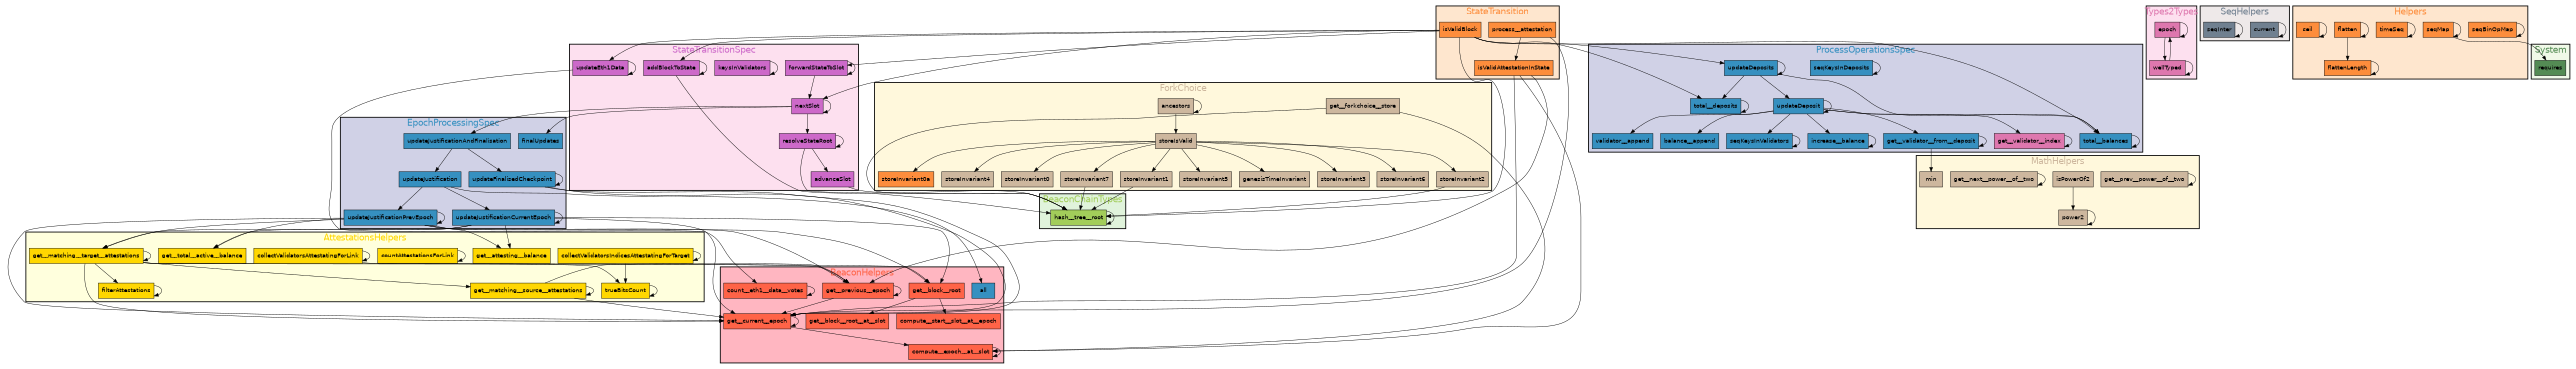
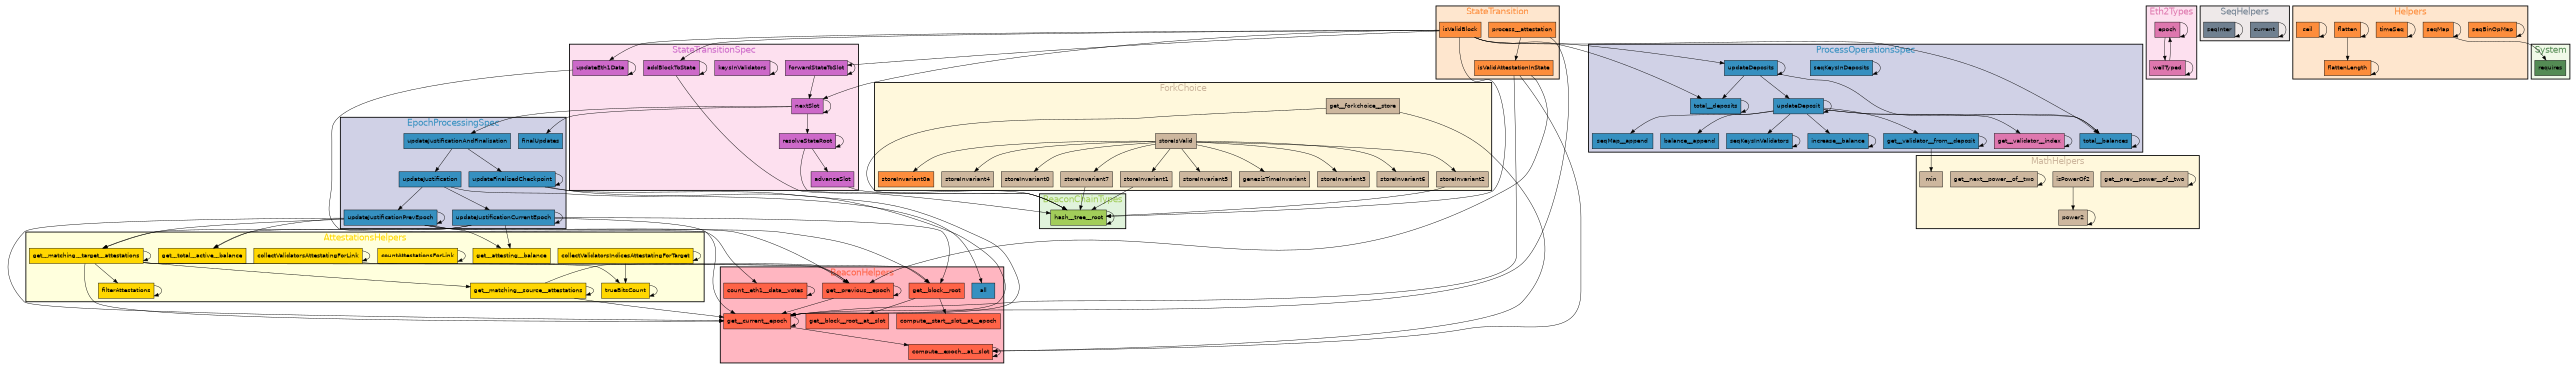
  digraph {
    fontname="DejaVu Sans"
    node [fillcolor="#3690c0" fontname="DejaVu Sans" shape=rectangle style=filled]
    edge [fontname="DejaVu Sans"]
    updateFinalisedCheckpoint
    updateJustification
    finalUpdates
    updateJustificationCurrentEpoch
    updateJustificationPrevEpoch
    updateJustificationAndFinalisation
    genesisTimeInvariant [fillcolor=bisque3]
    storeInvariant3 [fillcolor=bisque3]
    storeInvariant6 [fillcolor=bisque3]
    storeInvariant7 [fillcolor=bisque3]
-   ancestors [fillcolor=bisque3]
    storeInvariant0a [fillcolor="#fd8d3c"]
    storeInvariant4 [fillcolor=bisque3]
    storeIsValid [fillcolor=bisque3]
    storeInvariant0 [fillcolor=bisque3]
    storeInvariant1 [fillcolor=bisque3]
    storeInvariant2 [fillcolor=bisque3]
    storeInvariant5 [fillcolor=bisque3]
    get__forkchoice__store [fillcolor=bisque3]
    process__attestation [fillcolor="#fd8d3c"]
    isValidBlock [fillcolor="#fd8d3c"]
    isValidAttestationInState [fillcolor="#fd8d3c"]
    n23 [fillcolor="#de77ae" label=epoch]
    wellTyped [fillcolor="#de77ae"]
    all
    count__eth1__data__votes [fillcolor=tomato]
    compute__start__slot__at__epoch [fillcolor=tomato]
    compute__epoch__at__slot [fillcolor=tomato]
    get__block__root__at__slot [fillcolor=tomato]
    get__block__root [fillcolor=tomato]
    get__previous__epoch [fillcolor=tomato]
    get__current__epoch [fillcolor=tomato]
    filterAttestations [fillcolor=gold]
    collectValidatorsIndicesAttestatingForTarget [fillcolor=gold]
    get__attesting__balance [fillcolor=gold]
    countAttestationsForLink [fillcolor=gold]
    trueBitsCount [fillcolor=gold]
    get__matching__target__attestations [fillcolor=gold]
    collectValidatorsAttestatingForLink [fillcolor=gold]
    get__matching__source__attestations [fillcolor=gold]
    get__total__active__balance [fillcolor=gold]
    hash__tree__root [fillcolor=darkolivegreen3]
    nextSlot [fillcolor=orchid3]
    resolveStateRoot [fillcolor=orchid3]
    forwardStateToSlot [fillcolor=orchid3]
    keysInValidators [fillcolor=orchid3]
    addBlockToState [fillcolor=orchid3]
    updateEth1Data [fillcolor=orchid3]
    advanceSlot [fillcolor=orchid3]
    n50 [fillcolor=slategrey label=current]
    seqInter [fillcolor=slategrey]
    requires [fillcolor=palegreen4]
    seqKeysInDeposits
    seqKeysInValidators
    increase__balance
    total__deposits
    get__validator__from__deposit
    updateDeposit
    total__balances
    get__validator__index [fillcolor="#de77ae"]
-   validator__append
+   validator__append [label=seqMap__append]
    balance__append
    updateDeposits
    get__prev__power__of__two [fillcolor=bisque3]
    isPowerOf2 [fillcolor=bisque3]
    power2 [fillcolor=bisque3]
    get__next__power__of__two [fillcolor=bisque3]
    min [fillcolor=bisque3]
    seqBinOpMap [fillcolor="#fd8d3c"]
    seqMap [fillcolor="#fd8d3c"]
    timeSeq [fillcolor="#fd8d3c"]
    flatten [fillcolor="#fd8d3c"]
    ceil [fillcolor="#fd8d3c"]
    flattenLength [fillcolor="#fd8d3c"]
    subgraph cluster_1 {
      fillcolor="#d0d1e6"
      fontcolor="#3690c0"
      fontsize=20.0
      label=EpochProcessingSpec
      penwidth=2
      style=filled
      updateFinalisedCheckpoint
      updateJustification
      finalUpdates
      updateJustificationCurrentEpoch
      updateJustificationPrevEpoch
      updateJustificationAndFinalisation
    }
    subgraph cluster_2 {
      fillcolor=cornsilk
      fontcolor=bisque3
      fontsize=20.0
      label=ForkChoice
      penwidth=2
      style=filled
      genesisTimeInvariant
      storeInvariant3
      storeInvariant6
      storeInvariant7
-     ancestors
      storeInvariant0a
      storeInvariant4
      storeIsValid
      storeInvariant0
      storeInvariant1
      storeInvariant2
      storeInvariant5
      get__forkchoice__store
    }
    subgraph cluster_3 {
      fillcolor="#fee6ce"
      fontcolor="#fd8d3c"
      fontsize=20.0
      label=StateTransition
      penwidth=2
      style=filled
      process__attestation
      isValidBlock
      isValidAttestationInState
    }
    subgraph cluster_4 {
      fillcolor="#fde0ef"
      fontcolor="#de77ae"
      fontsize=20.0
-     label=Types2Types
+     label=Eth2Types
      penwidth=2
      style=filled
      n23
      wellTyped
    }
    subgraph cluster_5 {
      fillcolor=lightpink
      fontcolor=tomato
      fontsize=20.0
      label=BeaconHelpers
      penwidth=2
      style=filled
      all
      count__eth1__data__votes
      compute__start__slot__at__epoch
      compute__epoch__at__slot
      get__block__root__at__slot
      get__block__root
      get__previous__epoch
      get__current__epoch
    }
    subgraph cluster_6 {
      fillcolor="#ffffdd"
      fontcolor=gold
      fontsize=20.0
      label=AttestationsHelpers
      penwidth=2
      style=filled
      filterAttestations
      collectValidatorsIndicesAttestatingForTarget
      get__attesting__balance
      countAttestationsForLink
      trueBitsCount
      get__matching__target__attestations
      collectValidatorsAttestatingForLink
      get__matching__source__attestations
      get__total__active__balance
    }
    subgraph cluster_7 {
      fillcolor="#e0f3db"
      fontcolor=darkolivegreen3
      fontsize=20.0
      label=BeaconChainTypes
      penwidth=2
      style=filled
      hash__tree__root
    }
    subgraph cluster_8 {
      fillcolor="#fde0ef"
      fontcolor=orchid3
      fontsize=20.0
      label=StateTransitionSpec
      penwidth=2
      style=filled
      nextSlot
      resolveStateRoot
      forwardStateToSlot
      keysInValidators
      addBlockToState
      updateEth1Data
      advanceSlot
    }
    subgraph cluster_9 {
      fillcolor=snow2
      fontcolor=slategrey
      fontsize=20.0
      label=SeqHelpers
      penwidth=2
      style=filled
      n50
      seqInter
    }
    subgraph cluster_10 {
      fillcolor="#f0f9e8"
      fontcolor=palegreen4
      fontsize=20.0
      label=System
      penwidth=2
      style=filled
      requires
    }
    subgraph cluster_11 {
      fillcolor="#d0d1e6"
      fontcolor="#3690c0"
      fontsize=20.0
      label=ProcessOperationsSpec
      penwidth=2
      style=filled
      seqKeysInDeposits
      seqKeysInValidators
      increase__balance
      total__deposits
      get__validator__from__deposit
      updateDeposit
      total__balances
      get__validator__index
      validator__append
      balance__append
      updateDeposits
    }
    subgraph cluster_12 {
      fillcolor=cornsilk
      fontcolor=bisque3
      fontsize=20.0
      label=MathHelpers
      penwidth=2
      style=filled
      get__prev__power__of__two
      isPowerOf2
      power2
      get__next__power__of__two
      min
    }
    subgraph cluster_13 {
      fillcolor="#fee6ce"
      fontcolor="#fd8d3c"
      fontsize=20.0
      label=Helpers
      penwidth=2
      style=filled
      seqBinOpMap
      seqMap
      timeSeq
      flatten
      ceil
      flattenLength
    }
    updateFinalisedCheckpoint -> updateFinalisedCheckpoint
    updateFinalisedCheckpoint -> all
    updateFinalisedCheckpoint -> get__current__epoch
    updateJustification -> updateJustificationCurrentEpoch
    updateJustification -> updateJustificationPrevEpoch
    updateJustification -> get__current__epoch
    updateJustificationCurrentEpoch -> updateJustificationCurrentEpoch
    updateJustificationCurrentEpoch -> get__block__root
    updateJustificationCurrentEpoch -> get__current__epoch
    updateJustificationCurrentEpoch -> get__attesting__balance
    updateJustificationCurrentEpoch -> get__matching__target__attestations
    updateJustificationCurrentEpoch -> get__total__active__balance
    updateJustificationPrevEpoch -> updateJustificationPrevEpoch
    updateJustificationPrevEpoch -> get__block__root
    updateJustificationPrevEpoch -> get__previous__epoch
    updateJustificationPrevEpoch -> get__current__epoch
    updateJustificationPrevEpoch -> get__attesting__balance
    updateJustificationPrevEpoch -> get__matching__target__attestations
    updateJustificationPrevEpoch -> get__total__active__balance
    updateJustificationAndFinalisation -> updateFinalisedCheckpoint
    updateJustificationAndFinalisation -> updateJustification
    storeInvariant7 -> hash__tree__root
-   ancestors -> ancestors
-   ancestors -> storeIsValid
    storeIsValid -> genesisTimeInvariant
    storeIsValid -> storeInvariant3
    storeIsValid -> storeInvariant6
    storeIsValid -> storeInvariant7
    storeIsValid -> storeInvariant0a
    storeIsValid -> storeInvariant4
    storeIsValid -> storeInvariant0
    storeIsValid -> storeInvariant1
    storeIsValid -> storeInvariant2
    storeIsValid -> storeInvariant5
    storeInvariant1 -> hash__tree__root
    storeInvariant2 -> hash__tree__root
    get__forkchoice__store -> compute__epoch__at__slot
    get__forkchoice__store -> hash__tree__root
    process__attestation -> isValidAttestationInState
    process__attestation -> get__current__epoch
    isValidBlock -> hash__tree__root
    isValidBlock -> nextSlot
    isValidBlock -> forwardStateToSlot
    isValidBlock -> addBlockToState
    isValidBlock -> updateEth1Data
    isValidBlock -> total__deposits
    isValidBlock -> total__balances
    isValidBlock -> updateDeposits
    isValidAttestationInState -> compute__epoch__at__slot
    isValidAttestationInState -> get__previous__epoch
    isValidAttestationInState -> get__current__epoch
    n23 -> n23
    n23 -> wellTyped
    wellTyped -> n23
    wellTyped -> wellTyped
    count__eth1__data__votes -> count__eth1__data__votes
    compute__epoch__at__slot -> compute__epoch__at__slot
    get__block__root -> compute__start__slot__at__epoch
    get__block__root -> get__block__root__at__slot
    get__previous__epoch -> get__previous__epoch
    get__previous__epoch -> get__current__epoch
    get__current__epoch -> compute__epoch__at__slot
    get__current__epoch -> get__current__epoch
    filterAttestations -> filterAttestations
    collectValidatorsIndicesAttestatingForTarget -> collectValidatorsIndicesAttestatingForTarget
    collectValidatorsIndicesAttestatingForTarget -> trueBitsCount
    countAttestationsForLink -> countAttestationsForLink
    trueBitsCount -> trueBitsCount
    get__matching__target__attestations -> get__block__root
    get__matching__target__attestations -> get__previous__epoch
    get__matching__target__attestations -> get__current__epoch
    get__matching__target__attestations -> filterAttestations
    get__matching__target__attestations -> get__matching__target__attestations
    get__matching__target__attestations -> get__matching__source__attestations
    collectValidatorsAttestatingForLink -> trueBitsCount
    collectValidatorsAttestatingForLink -> collectValidatorsAttestatingForLink
    get__matching__source__attestations -> get__previous__epoch
    get__matching__source__attestations -> get__current__epoch
    get__matching__source__attestations -> get__matching__source__attestations
    hash__tree__root -> hash__tree__root
    nextSlot -> finalUpdates
    nextSlot -> updateJustificationAndFinalisation
    nextSlot -> nextSlot
    nextSlot -> resolveStateRoot
    resolveStateRoot -> hash__tree__root
    resolveStateRoot -> resolveStateRoot
    resolveStateRoot -> advanceSlot
    forwardStateToSlot -> nextSlot
    forwardStateToSlot -> forwardStateToSlot
    keysInValidators -> keysInValidators
    addBlockToState -> hash__tree__root
    addBlockToState -> addBlockToState
    updateEth1Data -> count__eth1__data__votes
    updateEth1Data -> updateEth1Data
    advanceSlot -> hash__tree__root
    n50 -> n50
    seqInter -> seqInter
    seqKeysInDeposits -> seqKeysInDeposits
    seqKeysInValidators -> seqKeysInValidators
    increase__balance -> increase__balance
    total__deposits -> total__deposits
    get__validator__from__deposit -> get__validator__from__deposit
    get__validator__from__deposit -> min
    updateDeposit -> seqKeysInValidators
    updateDeposit -> increase__balance
    updateDeposit -> get__validator__from__deposit
    updateDeposit -> updateDeposit
    updateDeposit -> total__balances
    updateDeposit -> get__validator__index
    updateDeposit -> validator__append
    updateDeposit -> balance__append
    total__balances -> total__balances
    get__validator__index -> get__validator__index
    updateDeposits -> total__deposits
    updateDeposits -> updateDeposit
    updateDeposits -> total__balances
    updateDeposits -> updateDeposits
    get__prev__power__of__two -> get__prev__power__of__two
    isPowerOf2 -> power2
    power2 -> power2
    get__next__power__of__two -> get__next__power__of__two
    seqBinOpMap -> seqBinOpMap
    seqMap -> requires
    seqMap -> seqMap
    timeSeq -> timeSeq
    flatten -> flatten
    flatten -> flattenLength
    ceil -> ceil
    flattenLength -> flattenLength
  }
